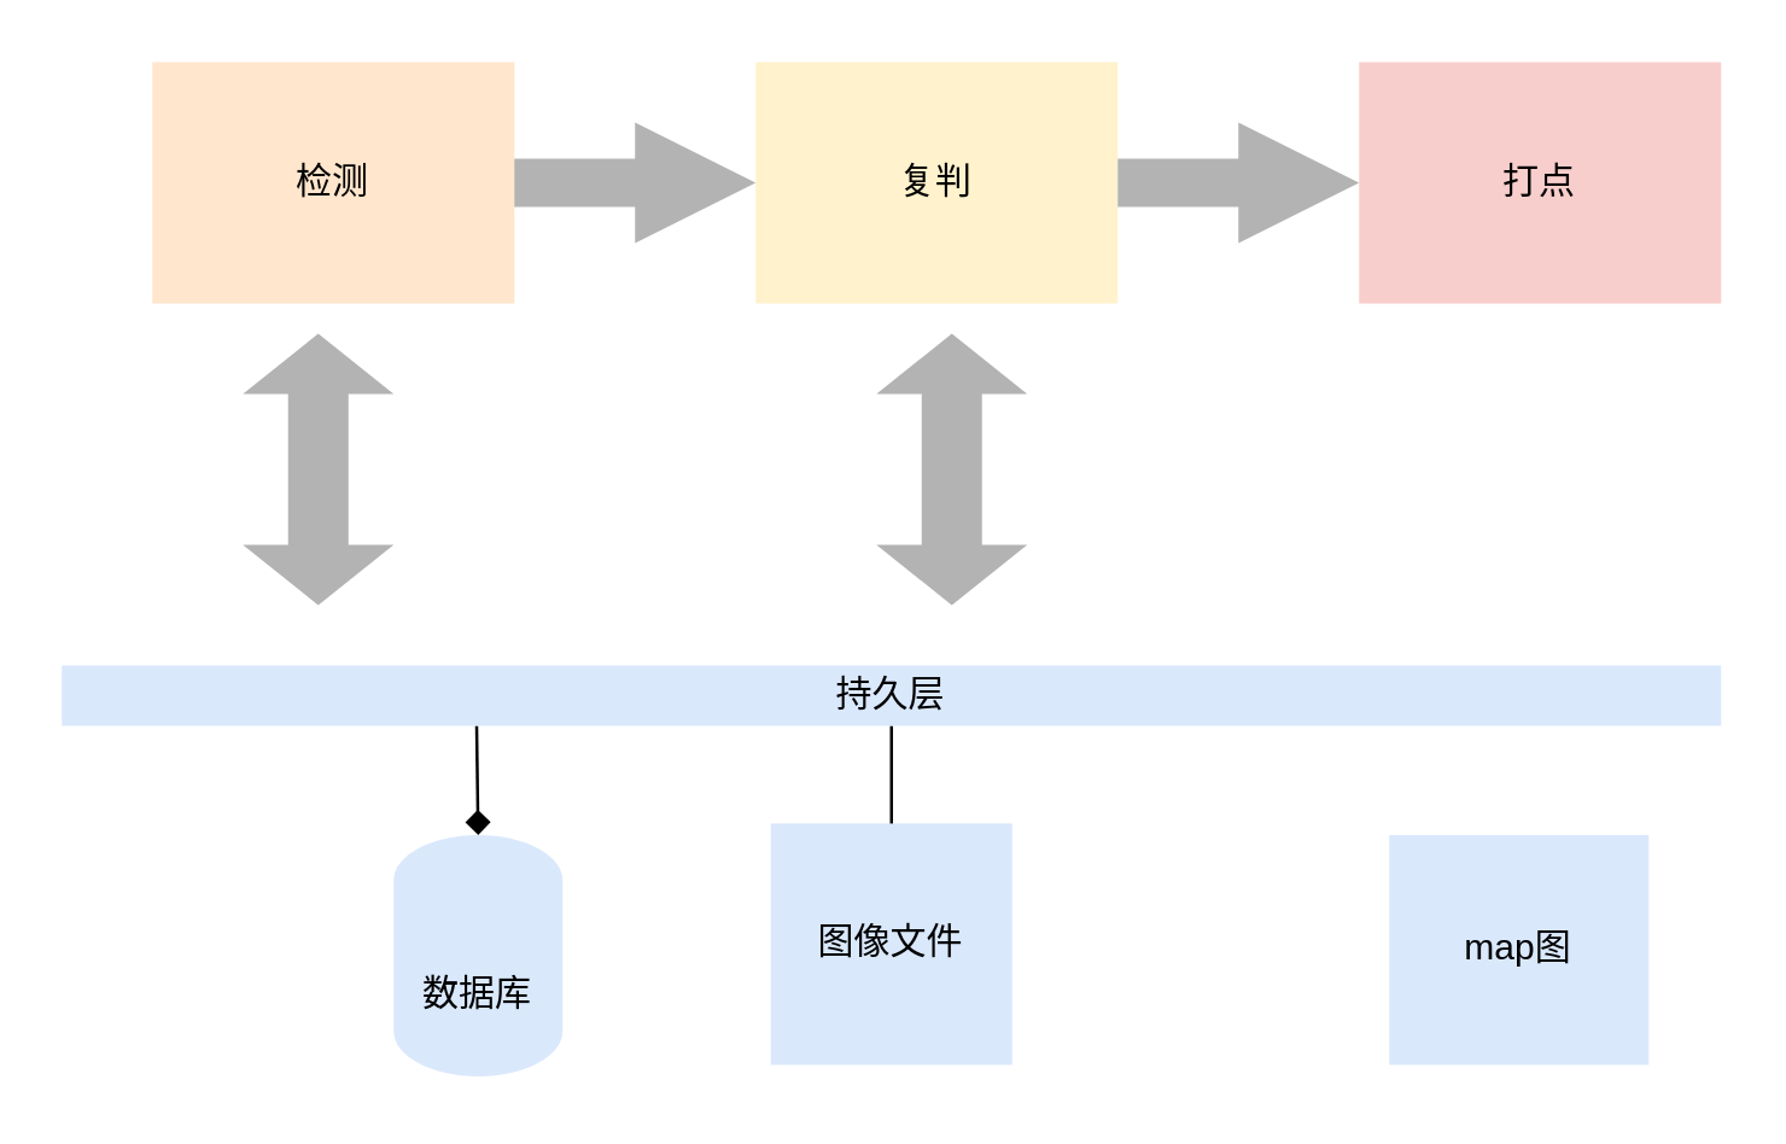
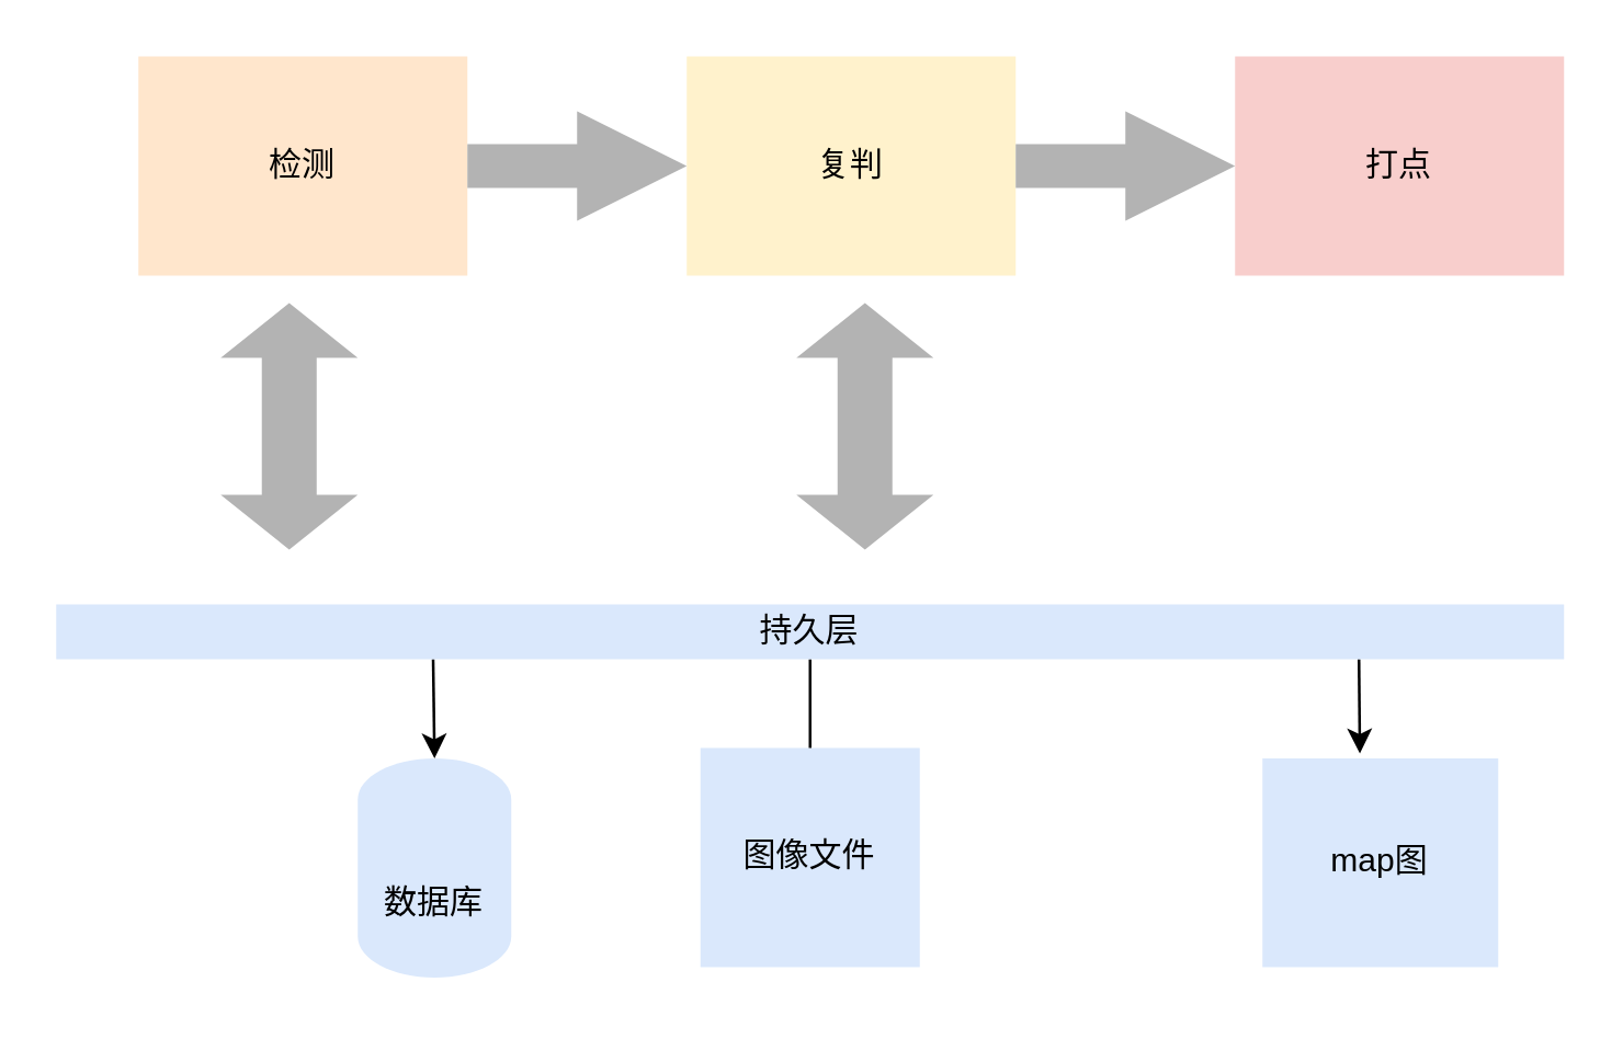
  <mxCell id="0" />
  <mxCell id="1" parent="0" />
  <mxCell id="2" value="检测" style="rounded=0;whiteSpace=wrap;html=1;fillColor=#ffe6cc;strokeColor=none;" vertex="1" parent="1"><mxGeometry x="50" y="20" width="120" height="80" as="geometry" /></mxCell>
  <mxCell id="3" value="复判" style="rounded=0;whiteSpace=wrap;html=1;fillColor=#fff2cc;strokeColor=none;" vertex="1" parent="1"><mxGeometry x="250" y="20" width="120" height="80" as="geometry" /></mxCell>
  <mxCell id="4" value="打点" style="rounded=0;whiteSpace=wrap;html=1;fillColor=#f8cecc;strokeColor=none;" vertex="1" parent="1"><mxGeometry x="450" y="20" width="120" height="80" as="geometry" /></mxCell>
  <mxCell id="5" value="" style="html=1;shadow=0;dashed=0;align=center;verticalAlign=middle;shape=mxgraph.arrows2.arrow;dy=0.6;dx=40;notch=0;strokeColor=none;fillColor=#B3B3B3;" vertex="1" parent="1"><mxGeometry x="170" y="40" width="80" height="40" as="geometry" /></mxCell>
  <mxCell id="6" value="" style="html=1;shadow=0;dashed=0;align=center;verticalAlign=middle;shape=mxgraph.arrows2.arrow;dy=0.6;dx=40;notch=0;strokeColor=none;fillColor=#B3B3B3;" vertex="1" parent="1"><mxGeometry x="370" y="40" width="80" height="40" as="geometry" /></mxCell>
  <mxCell id="7" value="数据库" style="shape=cylinder3;whiteSpace=wrap;html=1;boundedLbl=1;backgroundOutline=1;size=15;fillColor=#dae8fc;strokeColor=none;" vertex="1" parent="1"><mxGeometry x="130" y="276.19" width="56" height="80" as="geometry" /></mxCell>
  <mxCell id="8" value="图像文件" style="whiteSpace=wrap;html=1;aspect=fixed;fillColor=#dae8fc;strokeColor=none;" vertex="1" parent="1"><mxGeometry x="255" y="272.38" width="80" height="80" as="geometry" /></mxCell>
- <mxCell id="9" style="edgeStyle=none;rounded=0;orthogonalLoop=1;jettySize=auto;html=1;exitX=0.25;exitY=1;exitDx=0;exitDy=0;entryX=0.5;entryY=0;entryDx=0;entryDy=0;entryPerimeter=0;fillColor=#dae8fc;strokeColor=default;endArrow=diamond;" edge="1" parent="1" source="12" target="7"><mxGeometry relative="1" as="geometry" /></mxCell>
+ <mxCell id="9" style="edgeStyle=none;rounded=0;orthogonalLoop=1;jettySize=auto;html=1;exitX=0.25;exitY=1;exitDx=0;exitDy=0;entryX=0.5;entryY=0;entryDx=0;entryDy=0;entryPerimeter=0;fillColor=#dae8fc;strokeColor=default;" edge="1" parent="1" source="12" target="7"><mxGeometry relative="1" as="geometry" /></mxCell>
  <mxCell id="10" style="edgeStyle=none;rounded=0;orthogonalLoop=1;jettySize=auto;html=1;exitX=0.5;exitY=1;exitDx=0;exitDy=0;entryX=0.5;entryY=0;entryDx=0;entryDy=0;fillColor=#dae8fc;strokeColor=default;endArrow=none;" edge="1" parent="1" source="12" target="8"><mxGeometry relative="1" as="geometry" /></mxCell>
+ <mxCell id="11" style="edgeStyle=none;rounded=0;orthogonalLoop=1;jettySize=auto;html=1;exitX=0.864;exitY=1;exitDx=0;exitDy=0;entryX=0.413;entryY=-0.024;entryDx=0;entryDy=0;exitPerimeter=0;entryPerimeter=0;fillColor=#dae8fc;strokeColor=default;" edge="1" parent="1" source="12" target="14"><mxGeometry relative="1" as="geometry" /></mxCell>
  <mxCell id="12" value="持久层" style="rounded=0;whiteSpace=wrap;html=1;fillColor=#dae8fc;strokeColor=none;" vertex="1" parent="1"><mxGeometry x="20" y="220" width="550" height="20" as="geometry" /></mxCell>
  <mxCell id="13" value="" style="html=1;shadow=0;dashed=0;align=center;verticalAlign=middle;shape=mxgraph.arrows2.twoWayArrow;dy=0.6;dx=20;fillColor=#B3B3B3;rotation=90;strokeColor=none;" vertex="1" parent="1"><mxGeometry x="270" y="130" width="90" height="50" as="geometry" /></mxCell>
  <mxCell id="14" value="map图" style="whiteSpace=wrap;html=1;aspect=fixed;fillColor=#dae8fc;strokeColor=none;" vertex="1" parent="1"><mxGeometry x="460" y="276.19" width="86" height="76.19" as="geometry" /></mxCell>
  <mxCell id="15" value="" style="html=1;shadow=0;dashed=0;align=center;verticalAlign=middle;shape=mxgraph.arrows2.twoWayArrow;dy=0.6;dx=20;fillColor=#B3B3B3;rotation=90;strokeColor=none;" vertex="1" parent="1"><mxGeometry x="60" y="130" width="90" height="50" as="geometry" /></mxCell>
